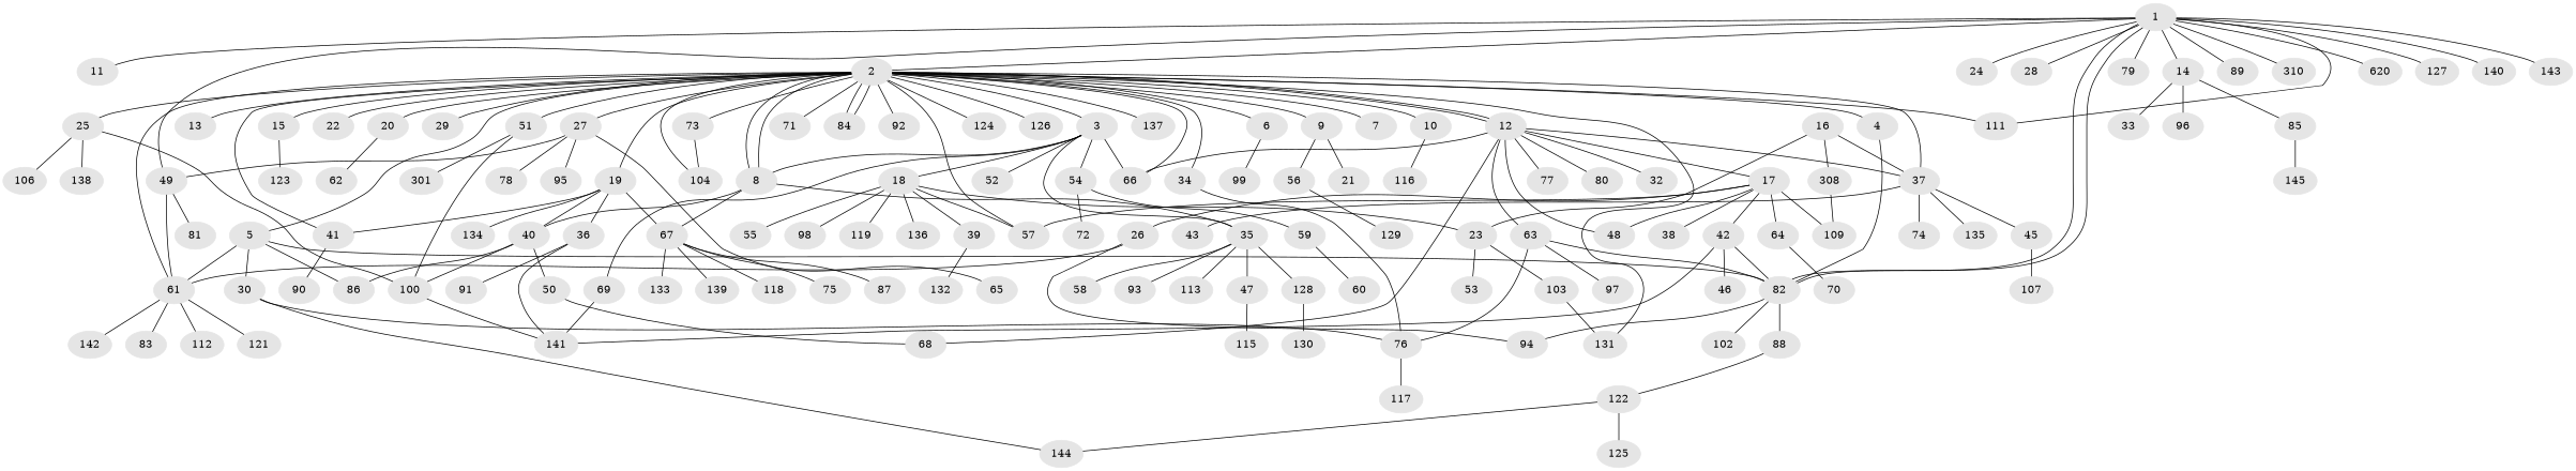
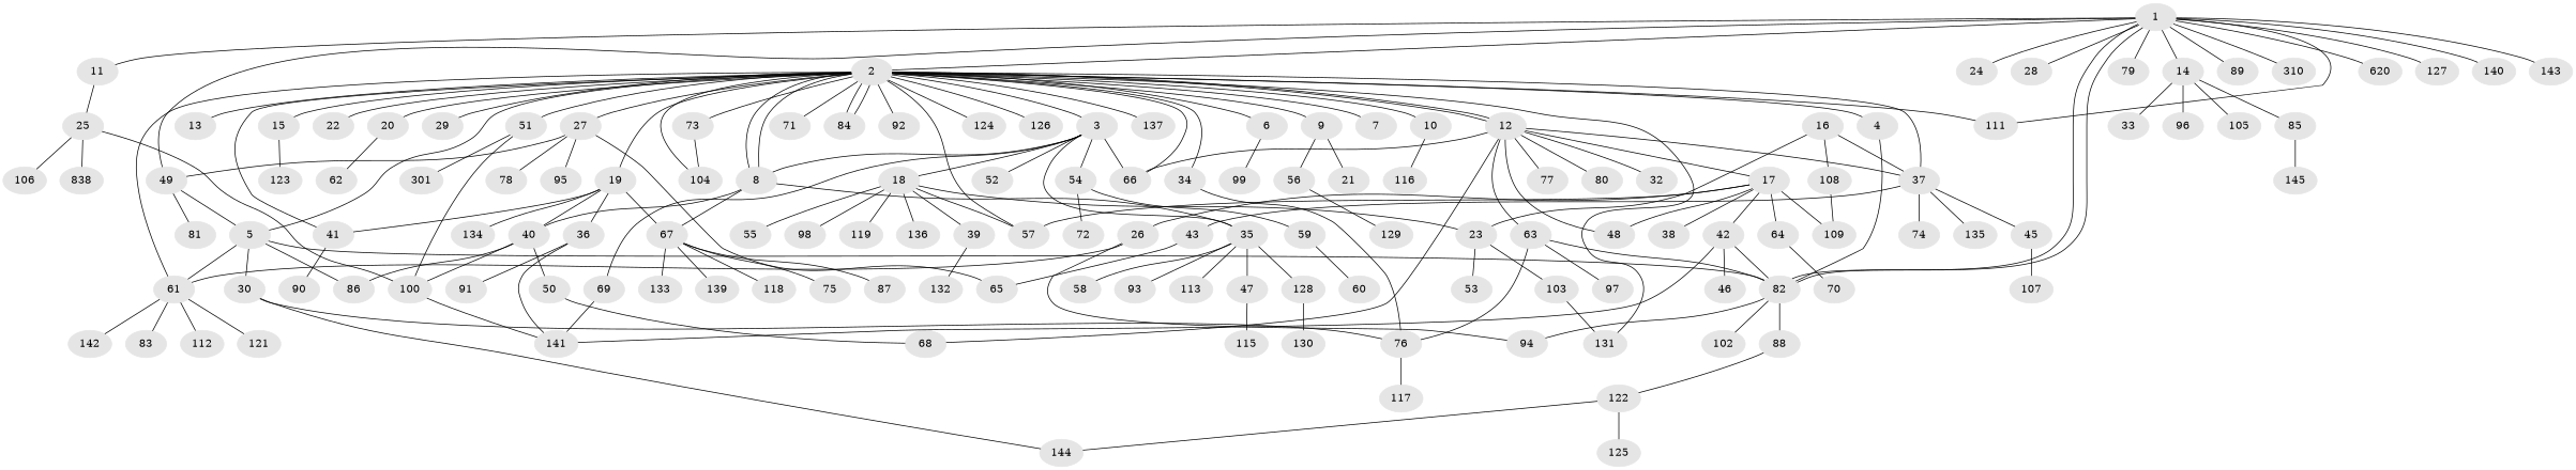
  graph {
    node [color=gray90 style=filled]
    1
    2
    11
    14
    24
    28
    49
    79
    82
    89
    n11 [label=310]
    111
    n13 [label=620]
    127
    140
    143
    3
    4
    5
    6
    7
    8
    9
    10
    12
    13
    15
    19
    20
    22
    25
    27
    29
    34
    37
    41
    51
    57
    61
    66
    71
    73
    84
    92
    104
    124
    126
    131
    137
    33
    85
    96
+   105
    16
    23
-   108 [label=308]
+   108
    81
    94
    102
    88
    18
    35
    52
    54
    69
    30
    86
    99
    40
    67
    21
    56
    116
    17
    32
    48
    63
    68
    77
    80
    123
    36
    134
    62
    100
    106
-   138
+   138 [label=838]
    65
    78
    95
    76
    43
    45
    74
    135
    90
    n97 [label=301]
    83
    112
    121
    142
    39
    55
    98
    119
    136
    47
    58
    93
    113
    128
    72
    59
    141
    144
    50
    118
    75
    87
    133
    139
    129
    26
    38
    42
    64
    109
    97
    145
    53
    103
    46
    70
    132
    91
    117
    115
    130
    107
    60
    122
    125
    1 -- 2
    1 -- 11
    1 -- 14
    1 -- 24
    1 -- 28
    1 -- 49
    1 -- 79
    1 -- 82
    1 -- 82
    1 -- 89
    1 -- n11
    1 -- 111
    1 -- n13
    1 -- 127
    1 -- 140
    1 -- 143
    2 -- 111
    2 -- 3
    2 -- 4
    2 -- 5
    2 -- 6
    2 -- 7
    2 -- 8
    2 -- 8
    2 -- 9
    2 -- 10
    2 -- 12
    2 -- 12
    2 -- 13
    2 -- 15
    2 -- 19
    2 -- 20
    2 -- 22
-   2 -- 25
+   11 -- 25
    2 -- 27
    2 -- 29
    2 -- 34
    2 -- 37
    2 -- 41
    2 -- 51
    2 -- 57
    2 -- 61
    2 -- 66
    2 -- 71
    2 -- 73
    2 -- 84
    2 -- 84
    2 -- 92
    2 -- 104
    2 -- 124
    2 -- 126
    2 -- 131
    2 -- 137
    14 -- 33
    14 -- 85
    14 -- 96
-   49 -- 61
+   14 -- 105
+   49 -- 5
    49 -- 81
    82 -- 94
    82 -- 102
    82 -- 88
    3 -- 8
    3 -- 66
    3 -- 18
    3 -- 35
    3 -- 52
    3 -- 54
    3 -- 69
    4 -- 82
    5 -- 82
    5 -- 61
    5 -- 30
    5 -- 86
    6 -- 99
    8 -- 35
    8 -- 40
    8 -- 67
    9 -- 21
    9 -- 56
    10 -- 116
    12 -- 37
    12 -- 66
    12 -- 17
    12 -- 32
    12 -- 48
    12 -- 63
    12 -- 68
    12 -- 77
    12 -- 80
    15 -- 123
    19 -- 41
    19 -- 40
    19 -- 67
    19 -- 36
    19 -- 134
    20 -- 62
    25 -- 100
    25 -- 106
    25 -- 138
    27 -- 49
    27 -- 65
    27 -- 78
    27 -- 95
    34 -- 76
    37 -- 43
    37 -- 45
    37 -- 74
    37 -- 135
    41 -- 90
    51 -- 100
    51 -- n97
    61 -- 83
    61 -- 112
    61 -- 121
    61 -- 142
    73 -- 104
    85 -- 145
    16 -- 37
    16 -- 23
    16 -- 108
    23 -- 53
    23 -- 103
    108 -- 109
    88 -- 122
    18 -- 57
    18 -- 23
    18 -- 39
    18 -- 55
    18 -- 98
    18 -- 119
    18 -- 136
    35 -- 47
    35 -- 58
    35 -- 93
    35 -- 113
    35 -- 128
    54 -- 72
    54 -- 59
    69 -- 141
    30 -- 76
    30 -- 144
    40 -- 86
    40 -- 100
    40 -- 50
    67 -- 118
    67 -- 75
    67 -- 87
    67 -- 133
    67 -- 139
    56 -- 129
    17 -- 57
    17 -- 48
    17 -- 26
    17 -- 38
    17 -- 42
    17 -- 64
    17 -- 109
    63 -- 82
    63 -- 76
    63 -- 97
    36 -- 141
    36 -- 91
    100 -- 141
    76 -- 117
+   43 -- 65
    45 -- 107
    39 -- 132
    47 -- 115
    128 -- 130
    59 -- 60
    50 -- 68
    26 -- 61
    26 -- 94
    42 -- 82
    42 -- 141
    42 -- 46
    64 -- 70
    103 -- 131
    122 -- 144
    122 -- 125
  }
